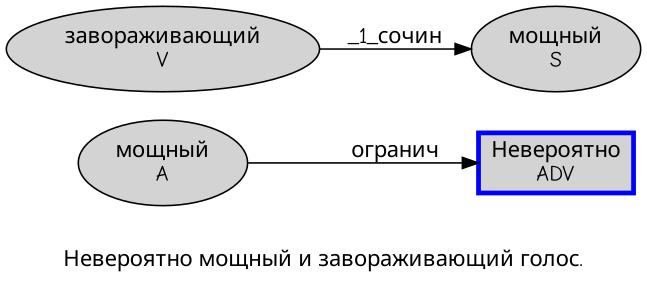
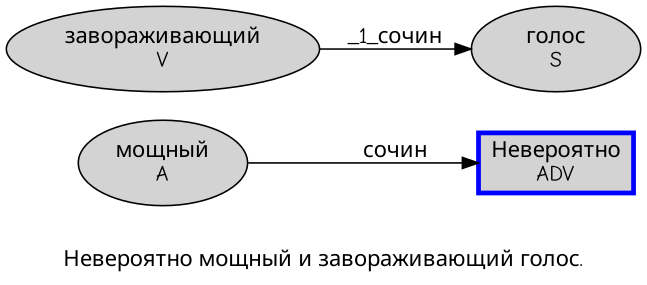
  digraph {
    fontname="Comic Neue"
    label="Невероятно мощный и завораживающий голос."
    rankdir=LR
    node [fillcolor=lightgray fontname="Comic Neue" penwidth=1 shape=ellipse style=filled]
    edge [fontname="Comic Neue"]
    n1 [color=blue label="Невероятно\nADV" penwidth=3 shape=box]
    n2 [label="мощный\nA"]
    n3 [label="завораживающий\nV"]
-   n4 [label="мощный\nS"]
-   n2 -> n1 [label="огранич"]
+   n4 [label="голос\nS"]
+   n2 -> n1 [label="сочин"]
    n3 -> n4 [label="_1_сочин"]
  }
